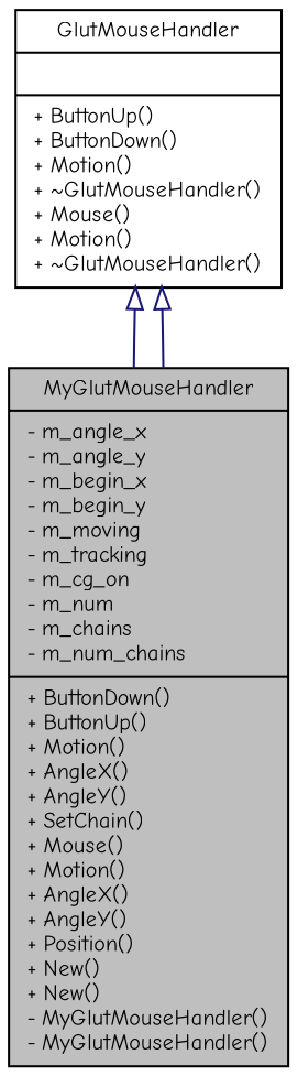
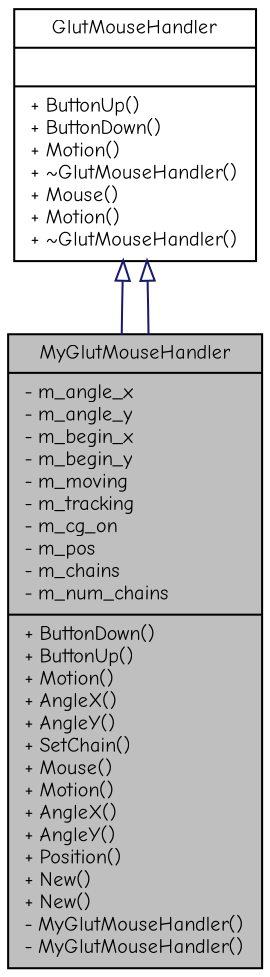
  digraph {
    fontname="Comic Neue"
    node [color=black fontname="Comic Neue" fontsize=10 shape=record style=filled]
    edge [arrowtail=empty color=midnightblue dir=back fontname="Comic Neue" fontsize=10 labelfontname=Helvetica labelfontsize=10 style=solid]
-   n1 [fillcolor=grey75 fontcolor=black height=0.2 label="{MyGlutMouseHandler\n|- m_angle_x\l- m_angle_y\l- m_begin_x\l- m_begin_y\l- m_moving\l- m_tracking\l- m_cg_on\l- m_num\l- m_chains\l- m_num_chains\l|+ ButtonDown()\l+ ButtonUp()\l+ Motion()\l+ AngleX()\l+ AngleY()\l+ SetChain()\l+ Mouse()\l+ Motion()\l+ AngleX()\l+ AngleY()\l+ Position()\l+ New()\l+ New()\l- MyGlutMouseHandler()\l- MyGlutMouseHandler()\l}" width=0.4]
+   n1 [fillcolor=grey75 fontcolor=black height=0.2 label="{MyGlutMouseHandler\n|- m_angle_x\l- m_angle_y\l- m_begin_x\l- m_begin_y\l- m_moving\l- m_tracking\l- m_cg_on\l- m_pos\l- m_chains\l- m_num_chains\l|+ ButtonDown()\l+ ButtonUp()\l+ Motion()\l+ AngleX()\l+ AngleY()\l+ SetChain()\l+ Mouse()\l+ Motion()\l+ AngleX()\l+ AngleY()\l+ Position()\l+ New()\l+ New()\l- MyGlutMouseHandler()\l- MyGlutMouseHandler()\l}" width=0.4]
    n2 [fillcolor=white height=0.2 label="{GlutMouseHandler\n||+ ButtonUp()\l+ ButtonDown()\l+ Motion()\l+ ~GlutMouseHandler()\l+ Mouse()\l+ Motion()\l+ ~GlutMouseHandler()\l}" width=0.4]
    n2 -> n1
    n2 -> n1
  }
